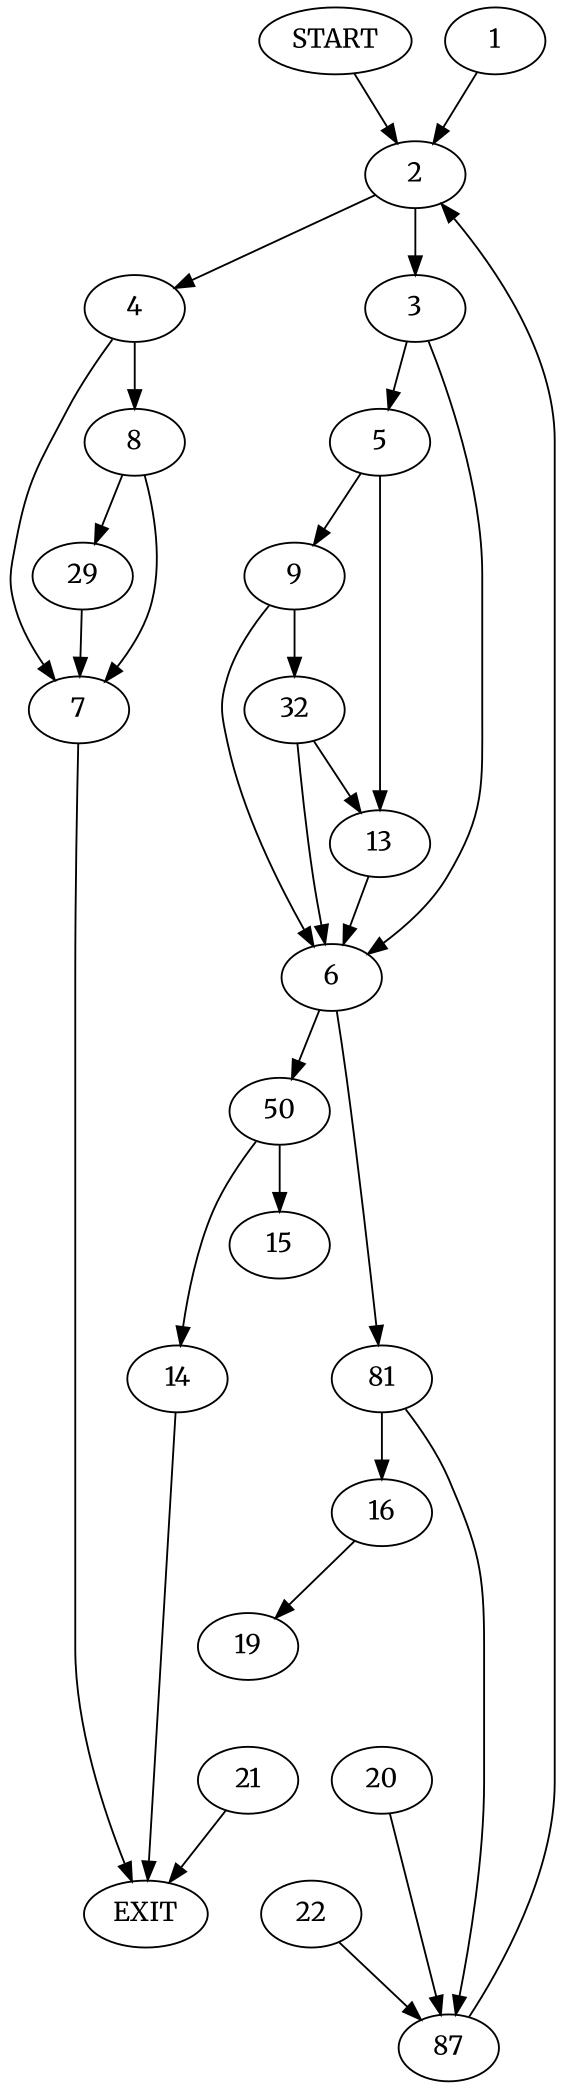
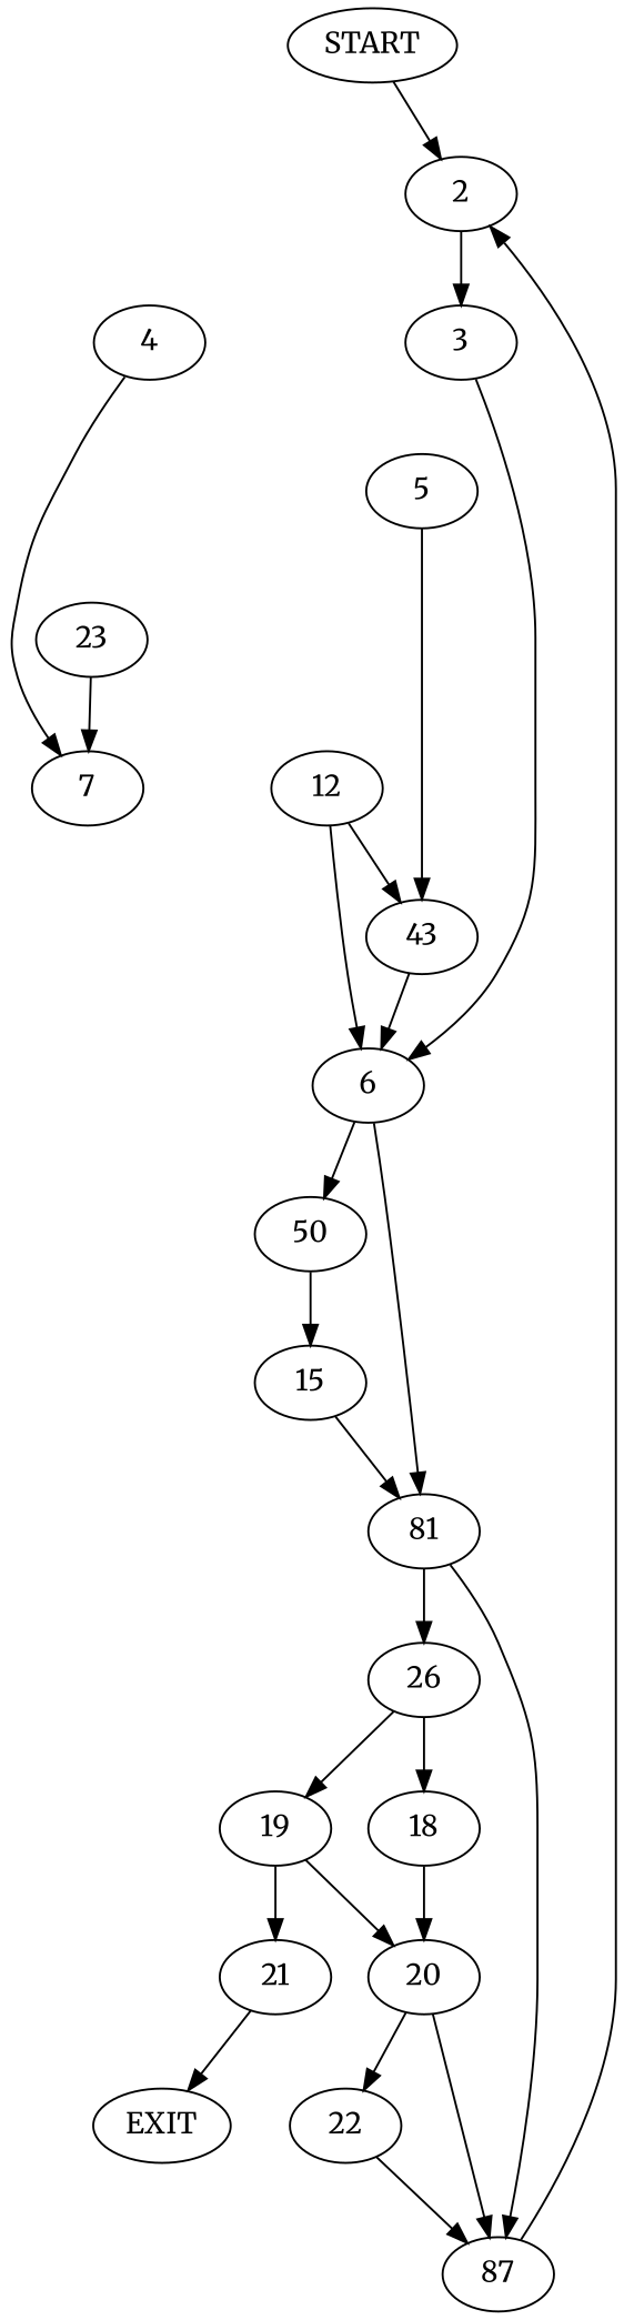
  digraph {
    fontname=Merriweather
    node [fontname=Merriweather]
    edge [fontname=Merriweather]
    n1 [label=START]
    2
-   1
    n4 [label=EXIT]
    3
    4
    5
    6
    7
-   8
-   9
-   13
+   13 [label=43]
    n13 [label=50]
    n14 [label=81]
-   23 [label=29]
-   12 [label=32]
-   14
+   23
+   12
    15
-   16
+   16 [label=26]
    n20 [label=87]
+   18
    19
    20
    21
    22
    n1 -> 2
    2 -> 3
-   2 -> 4
-   1 -> 2
-   3 -> 5
    3 -> 6
    4 -> 7
-   4 -> 8
-   5 -> 9
    5 -> 13
    6 -> n13
    6 -> n14
-   7 -> n4
-   8 -> 7
-   8 -> 23
-   9 -> 6
-   9 -> 12
    13 -> 6
-   n13 -> 14
    n13 -> 15
    n14 -> 16
    n14 -> n20
    23 -> 7
    12 -> 6
    12 -> 13
-   14 -> n4
+   15 -> n14
+   16 -> 18
    16 -> 19
    n20 -> 2
+   18 -> 20
+   19 -> 20
+   19 -> 21
    20 -> n20
+   20 -> 22
    21 -> n4
    22 -> n20
  }
